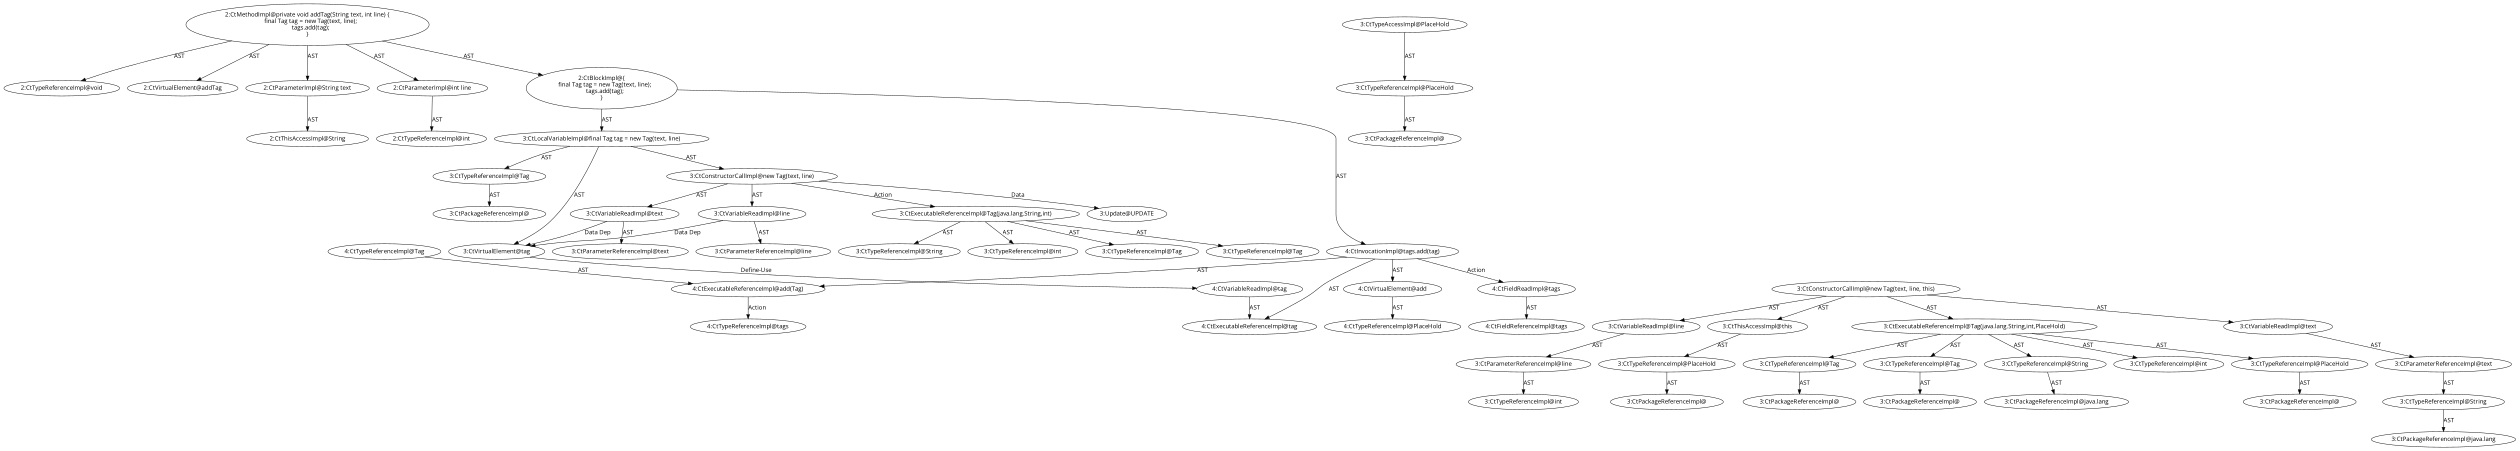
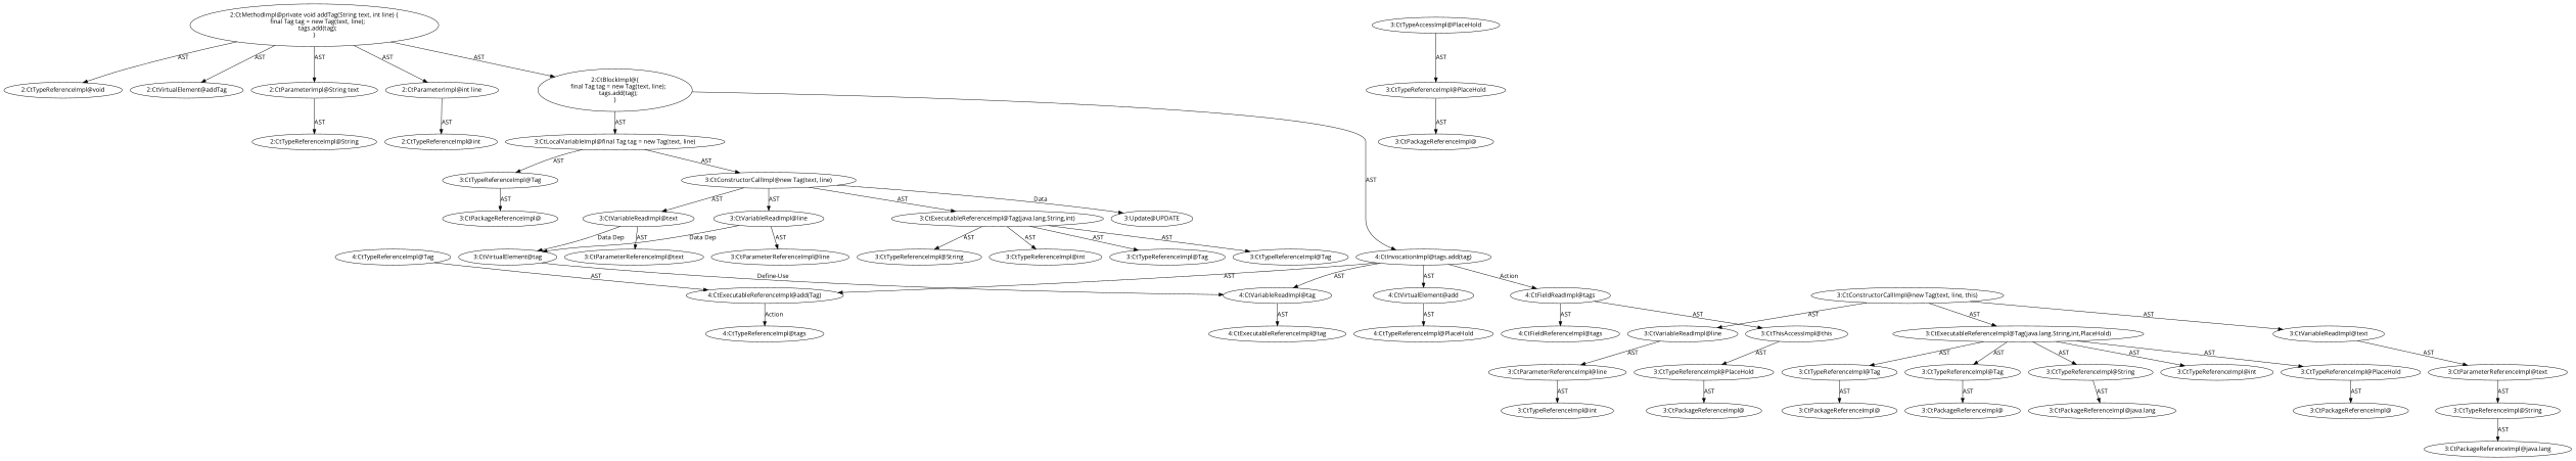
  digraph {
    fontname="Open Sans"
    node [fontname="Open Sans" shape=ellipse]
    edge [fontname="Open Sans"]
    n1 [label="2:CtTypeReferenceImpl@void"]
    n2 [label="2:CtVirtualElement@addTag"]
    n3 [label="2:CtParameterImpl@String text"]
-   n4 [label="2:CtThisAccessImpl@String"]
+   n4 [label="2:CtTypeReferenceImpl@String"]
    n5 [label="2:CtParameterImpl@int line"]
    n6 [label="2:CtTypeReferenceImpl@int"]
    n7 [label="3:CtTypeReferenceImpl@Tag"]
    n8 [label="3:CtPackageReferenceImpl@"]
    n9 [label="3:CtExecutableReferenceImpl@Tag(java.lang.String,int)"]
    n10 [label="3:CtTypeReferenceImpl@Tag"]
    n11 [label="3:CtTypeReferenceImpl@Tag"]
    n12 [label="3:CtTypeReferenceImpl@String"]
    n13 [label="3:CtTypeReferenceImpl@int"]
    n14 [label="3:CtVariableReadImpl@text"]
    n15 [label="3:CtParameterReferenceImpl@text"]
    n16 [label="3:CtVirtualElement@tag"]
    n17 [label="4:CtVariableReadImpl@tag"]
    n18 [label="3:CtVariableReadImpl@line"]
    n19 [label="3:CtParameterReferenceImpl@line"]
    n20 [label="3:CtConstructorCallImpl@new Tag(text, line)"]
    n21 [label="3:Update@UPDATE"]
    n22 [label="4:CtExecutableReferenceImpl@tag"]
    n23 [label="3:CtLocalVariableImpl@final Tag tag = new Tag(text, line)"]
    n24 [label="4:CtExecutableReferenceImpl@add(Tag)"]
    n25 [label="4:CtTypeReferenceImpl@tags"]
    n26 [label="4:CtTypeReferenceImpl@Tag"]
    n27 [label="4:CtVirtualElement@add"]
    n28 [label="4:CtTypeReferenceImpl@PlaceHold"]
    n29 [label="4:CtFieldReferenceImpl@tags"]
    n30 [label="4:CtFieldReadImpl@tags"]
    n31 [label="4:CtInvocationImpl@tags.add(tag)"]
    n32 [label="2:CtBlockImpl@\{\n    final Tag tag = new Tag(text, line);\n    tags.add(tag);\n\}"]
    n33 [label="2:CtMethodImpl@private void addTag(String text, int line) \{\n    final Tag tag = new Tag(text, line);\n    tags.add(tag);\n\}"]
    n34 [label="3:CtConstructorCallImpl@new Tag(text, line, this)"]
    n35 [label="3:CtExecutableReferenceImpl@Tag(java.lang.String,int,PlaceHold)"]
    n36 [label="3:CtVariableReadImpl@text"]
    n37 [label="3:CtVariableReadImpl@line"]
    n38 [label="3:CtThisAccessImpl@this"]
    n39 [label="3:CtPackageReferenceImpl@"]
    n40 [label="3:CtTypeReferenceImpl@Tag"]
    n41 [label="3:CtPackageReferenceImpl@"]
    n42 [label="3:CtTypeReferenceImpl@Tag"]
    n43 [label="3:CtPackageReferenceImpl@java.lang"]
    n44 [label="3:CtTypeReferenceImpl@String"]
    n45 [label="3:CtTypeReferenceImpl@int"]
    n46 [label="3:CtPackageReferenceImpl@"]
    n47 [label="3:CtTypeReferenceImpl@PlaceHold"]
    n48 [label="3:CtPackageReferenceImpl@java.lang"]
    n49 [label="3:CtTypeReferenceImpl@String"]
    n50 [label="3:CtParameterReferenceImpl@text"]
    n51 [label="3:CtTypeReferenceImpl@int"]
    n52 [label="3:CtParameterReferenceImpl@line"]
    n53 [label="3:CtPackageReferenceImpl@"]
    n54 [label="3:CtTypeReferenceImpl@PlaceHold"]
    n55 [label="3:CtPackageReferenceImpl@"]
    n56 [label="3:CtTypeReferenceImpl@PlaceHold"]
    n57 [label="3:CtTypeAccessImpl@PlaceHold"]
    n3 -> n4 [label=AST]
    n5 -> n6 [label=AST]
    n7 -> n8 [label=AST]
    n9 -> n10 [label=AST]
    n9 -> n11 [label=AST]
    n9 -> n12 [label=AST]
    n9 -> n13 [label=AST]
    n14 -> n15 [label=AST]
    n14 -> n16 [label="Data Dep"]
    n16 -> n17 [label="Define-Use"]
    n17 -> n22 [label=AST]
    n18 -> n16 [label="Data Dep"]
    n18 -> n19 [label=AST]
-   n20 -> n9 [label=Action]
+   n20 -> n9 [label=AST]
    n20 -> n14 [label=AST]
    n20 -> n18 [label=AST]
    n20 -> n21 [label=Data]
    n23 -> n7 [label=AST]
-   n23 -> n16 [label=AST]
    n23 -> n20 [label=AST]
    n24 -> n25 [label=Action]
    n26 -> n24 [label=AST]
    n27 -> n28 [label=AST]
    n30 -> n29 [label=AST]
-   n31 -> n22 [label=AST]
+   n31 -> n17 [label=AST]
    n31 -> n24 [label=AST]
    n31 -> n27 [label=AST]
    n31 -> n30 [label=Action]
    n32 -> n23 [label=AST]
    n32 -> n31 [label=AST]
    n33 -> n1 [label=AST]
    n33 -> n2 [label=AST]
    n33 -> n3 [label=AST]
    n33 -> n5 [label=AST]
    n33 -> n32 [label=AST]
    n34 -> n35 [label=AST]
    n34 -> n36 [label=AST]
    n34 -> n37 [label=AST]
-   n34 -> n38 [label=AST]
+   n30 -> n38 [label=AST]
    n35 -> n40 [label=AST]
    n35 -> n42 [label=AST]
    n35 -> n44 [label=AST]
    n35 -> n45 [label=AST]
    n35 -> n47 [label=AST]
    n36 -> n50 [label=AST]
    n37 -> n52 [label=AST]
    n38 -> n54 [label=AST]
    n40 -> n39 [label=AST]
    n42 -> n41 [label=AST]
    n44 -> n43 [label=AST]
    n47 -> n46 [label=AST]
    n49 -> n48 [label=AST]
    n50 -> n49 [label=AST]
    n52 -> n51 [label=AST]
    n54 -> n53 [label=AST]
    n56 -> n55 [label=AST]
    n57 -> n56 [label=AST]
  }
